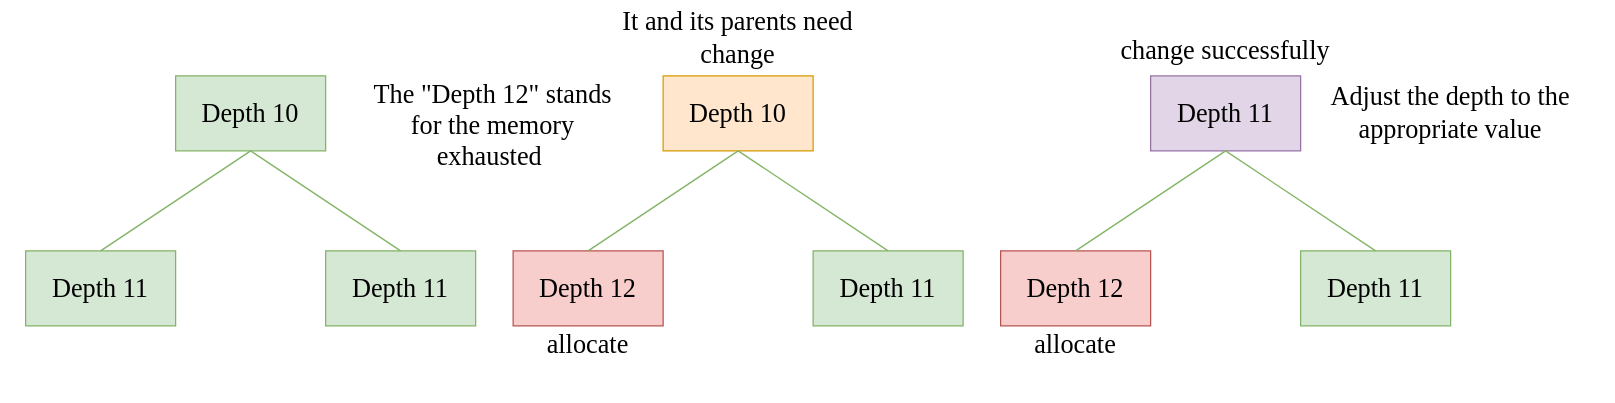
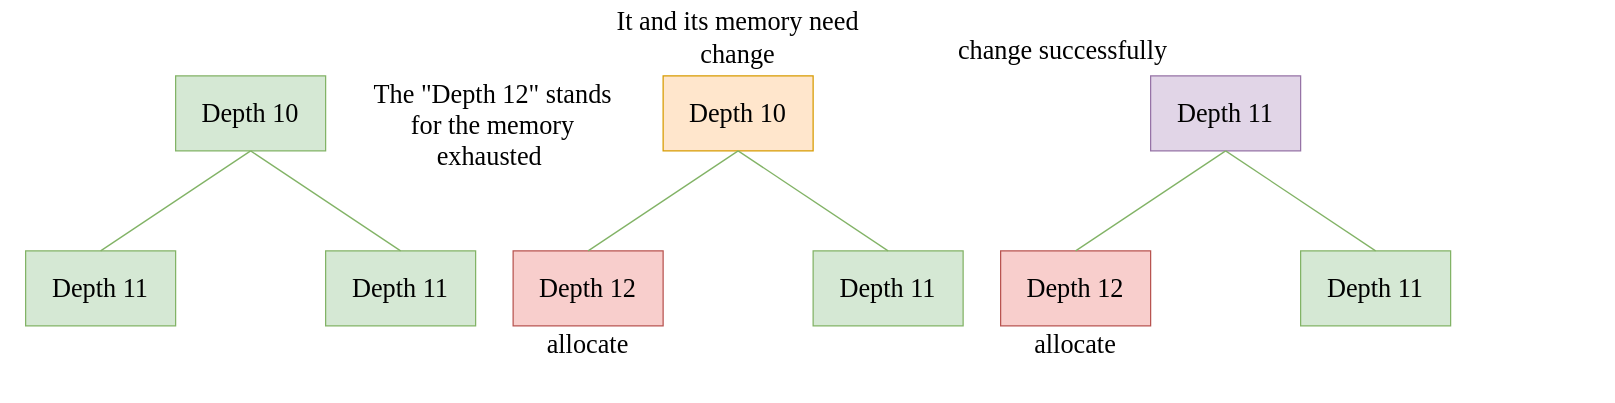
  <mxCell id="0" />
  <mxCell id="1" parent="0" />
  <mxCell id="2" value="Depth 10" style="rounded=0;whiteSpace=wrap;html=1;fontSize=21;fontFamily=Comic Sans MS;fillColor=#d5e8d4;strokeColor=#82b366;" vertex="1" parent="1"><mxGeometry x="140" y="60" width="120" height="60" as="geometry" /></mxCell>
  <mxCell id="3" value="Depth 11" style="rounded=0;whiteSpace=wrap;html=1;fontSize=21;fontFamily=Comic Sans MS;fillColor=#d5e8d4;strokeColor=#82b366;" vertex="1" parent="1"><mxGeometry x="20" y="200" width="120" height="60" as="geometry" /></mxCell>
  <mxCell id="4" value="Depth 11" style="rounded=0;whiteSpace=wrap;html=1;fontSize=21;fontFamily=Comic Sans MS;fillColor=#d5e8d4;strokeColor=#82b366;" vertex="1" parent="1"><mxGeometry x="260" y="200" width="120" height="60" as="geometry" /></mxCell>
  <mxCell id="5" value="" style="endArrow=none;html=1;entryX=0.5;entryY=1;entryDx=0;entryDy=0;exitX=0.5;exitY=0;exitDx=0;exitDy=0;fontSize=21;fontFamily=Comic Sans MS;fillColor=#d5e8d4;strokeColor=#82b366;" edge="1" parent="1" source="3" target="2"><mxGeometry width="50" height="50" relative="1" as="geometry"><mxPoint x="100" y="400" as="sourcePoint" /><mxPoint x="150" y="350" as="targetPoint" /></mxGeometry></mxCell>
  <mxCell id="6" value="" style="endArrow=none;html=1;entryX=0.5;entryY=1;entryDx=0;entryDy=0;exitX=0.5;exitY=0;exitDx=0;exitDy=0;fontSize=21;fontFamily=Comic Sans MS;fillColor=#d5e8d4;strokeColor=#82b366;" edge="1" parent="1" source="4" target="2"><mxGeometry width="50" height="50" relative="1" as="geometry"><mxPoint x="140" y="390" as="sourcePoint" /><mxPoint x="190" y="340" as="targetPoint" /></mxGeometry></mxCell>
  <mxCell id="7" value="Depth 10" style="rounded=0;whiteSpace=wrap;html=1;fontSize=21;fontFamily=Comic Sans MS;fillColor=#ffe6cc;strokeColor=#d79b00;" vertex="1" parent="1"><mxGeometry x="530" y="60" width="120" height="60" as="geometry" /></mxCell>
  <mxCell id="8" value="Depth 12" style="rounded=0;whiteSpace=wrap;html=1;fontSize=21;fontFamily=Comic Sans MS;fillColor=#f8cecc;strokeColor=#b85450;" vertex="1" parent="1"><mxGeometry x="410" y="200" width="120" height="60" as="geometry" /></mxCell>
  <mxCell id="9" value="Depth 11" style="rounded=0;whiteSpace=wrap;html=1;fontSize=21;fontFamily=Comic Sans MS;fillColor=#d5e8d4;strokeColor=#82b366;" vertex="1" parent="1"><mxGeometry x="650" y="200" width="120" height="60" as="geometry" /></mxCell>
  <mxCell id="10" value="" style="endArrow=none;html=1;entryX=0.5;entryY=1;entryDx=0;entryDy=0;exitX=0.5;exitY=0;exitDx=0;exitDy=0;fontSize=21;fontFamily=Comic Sans MS;fillColor=#d5e8d4;strokeColor=#82b366;" edge="1" parent="1" source="8" target="7"><mxGeometry width="50" height="50" relative="1" as="geometry"><mxPoint x="490" y="400" as="sourcePoint" /><mxPoint x="540" y="350" as="targetPoint" /></mxGeometry></mxCell>
  <mxCell id="11" value="" style="endArrow=none;html=1;entryX=0.5;entryY=1;entryDx=0;entryDy=0;exitX=0.5;exitY=0;exitDx=0;exitDy=0;fontSize=21;fontFamily=Comic Sans MS;fillColor=#d5e8d4;strokeColor=#82b366;" edge="1" parent="1" source="9" target="7"><mxGeometry width="50" height="50" relative="1" as="geometry"><mxPoint x="530" y="390" as="sourcePoint" /><mxPoint x="580" y="340" as="targetPoint" /></mxGeometry></mxCell>
  <mxCell id="12" value="allocate" style="text;html=1;strokeColor=none;fillColor=none;align=center;verticalAlign=middle;whiteSpace=wrap;rounded=0;fontFamily=Comic Sans MS;fontSize=21;" vertex="1" parent="1"><mxGeometry x="425" y="250" width="90" height="50" as="geometry" /></mxCell>
- <mxCell id="13" value="It and its parents need change" style="text;html=1;strokeColor=none;fillColor=none;align=center;verticalAlign=middle;whiteSpace=wrap;rounded=0;fontFamily=Comic Sans MS;fontSize=21;" vertex="1" parent="1"><mxGeometry x="485" y="20" width="210" height="20" as="geometry" /></mxCell>
+ <mxCell id="13" value="It and its memory need change" style="text;html=1;strokeColor=none;fillColor=none;align=center;verticalAlign=middle;whiteSpace=wrap;rounded=0;fontFamily=Comic Sans MS;fontSize=21;" vertex="1" parent="1"><mxGeometry x="485" y="20" width="210" height="20" as="geometry" /></mxCell>
  <mxCell id="14" value="Depth 11" style="rounded=0;whiteSpace=wrap;html=1;fontSize=21;fontFamily=Comic Sans MS;fillColor=#e1d5e7;strokeColor=#9673a6;" vertex="1" parent="1"><mxGeometry x="920" y="60" width="120" height="60" as="geometry" /></mxCell>
  <mxCell id="15" value="Depth 12" style="rounded=0;whiteSpace=wrap;html=1;fontSize=21;fontFamily=Comic Sans MS;fillColor=#f8cecc;strokeColor=#b85450;" vertex="1" parent="1"><mxGeometry x="800" y="200" width="120" height="60" as="geometry" /></mxCell>
  <mxCell id="16" value="Depth 11" style="rounded=0;whiteSpace=wrap;html=1;fontSize=21;fontFamily=Comic Sans MS;fillColor=#d5e8d4;strokeColor=#82b366;" vertex="1" parent="1"><mxGeometry x="1040" y="200" width="120" height="60" as="geometry" /></mxCell>
  <mxCell id="17" value="" style="endArrow=none;html=1;entryX=0.5;entryY=1;entryDx=0;entryDy=0;exitX=0.5;exitY=0;exitDx=0;exitDy=0;fontSize=21;fontFamily=Comic Sans MS;fillColor=#d5e8d4;strokeColor=#82b366;" edge="1" parent="1" source="15" target="14"><mxGeometry width="50" height="50" relative="1" as="geometry"><mxPoint x="880" y="400" as="sourcePoint" /><mxPoint x="930" y="350" as="targetPoint" /></mxGeometry></mxCell>
  <mxCell id="18" value="" style="endArrow=none;html=1;entryX=0.5;entryY=1;entryDx=0;entryDy=0;exitX=0.5;exitY=0;exitDx=0;exitDy=0;fontSize=21;fontFamily=Comic Sans MS;fillColor=#d5e8d4;strokeColor=#82b366;" edge="1" parent="1" source="16" target="14"><mxGeometry width="50" height="50" relative="1" as="geometry"><mxPoint x="920" y="390" as="sourcePoint" /><mxPoint x="970" y="340" as="targetPoint" /></mxGeometry></mxCell>
  <mxCell id="19" value="allocate" style="text;html=1;strokeColor=none;fillColor=none;align=center;verticalAlign=middle;whiteSpace=wrap;rounded=0;fontFamily=Comic Sans MS;fontSize=21;" vertex="1" parent="1"><mxGeometry x="815" y="250" width="90" height="50" as="geometry" /></mxCell>
- <mxCell id="20" value="change successfully" style="text;html=1;strokeColor=none;fillColor=none;align=center;verticalAlign=middle;whiteSpace=wrap;rounded=0;fontFamily=Comic Sans MS;fontSize=21;" vertex="1" parent="1"><mxGeometry x="880" y="30" width="200" height="20" as="geometry" /></mxCell>
- <mxCell id="21" value="Adjust the depth to the appropriate value" style="text;html=1;strokeColor=none;fillColor=none;align=center;verticalAlign=middle;whiteSpace=wrap;rounded=0;fontFamily=Comic Sans MS;fontSize=21;" vertex="1" parent="1"><mxGeometry x="1050" y="55" width="220" height="70" as="geometry" /></mxCell>
+ <mxCell id="20" value="change successfully" style="text;html=1;strokeColor=none;fillColor=none;align=center;verticalAlign=middle;whiteSpace=wrap;rounded=0;fontFamily=Comic Sans MS;fontSize=21;" vertex="1" parent="1"><mxGeometry x="750" y="30" width="200" height="20" as="geometry" /></mxCell>
  <mxCell id="22" value="The &quot;Depth 12&quot; stands for the memory exhausted&amp;nbsp;" style="text;html=1;strokeColor=none;fillColor=none;align=center;verticalAlign=middle;whiteSpace=wrap;rounded=0;fontFamily=Comic Sans MS;fontSize=21;" vertex="1" parent="1"><mxGeometry x="291" y="30" width="206" height="140" as="geometry" /></mxCell>
